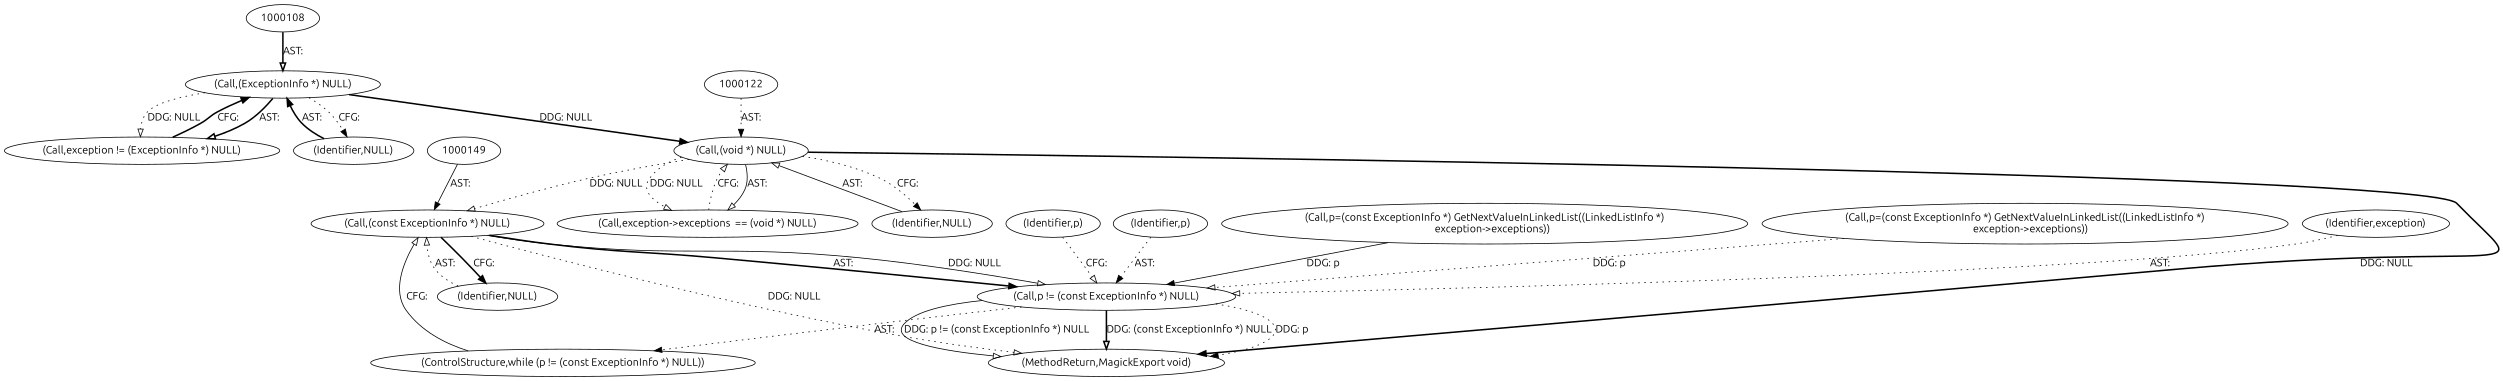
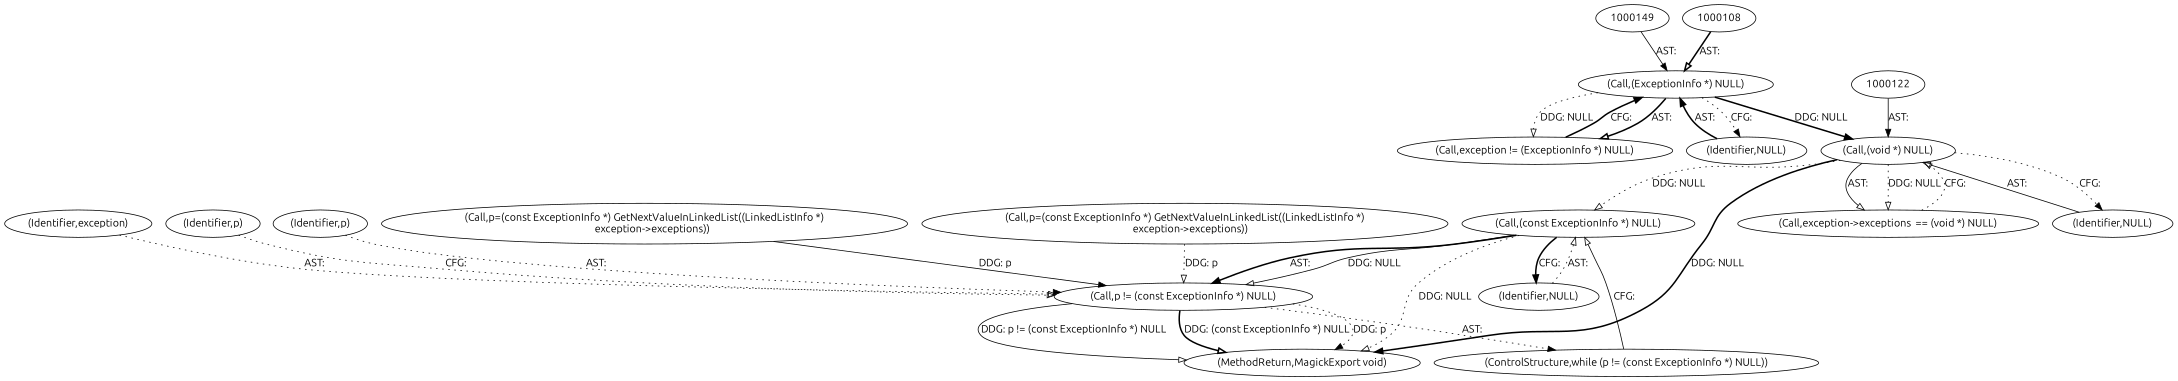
  digraph {
    fontname=Ubuntu
    node [fontname=Ubuntu]
    edge [arrowhead=onormal fontname=Ubuntu style=dotted]
    n1 [label="(Call,(const ExceptionInfo *) NULL)"]
    n2 [label="(Call,p != (const ExceptionInfo *) NULL)"]
    n3 [label="(Identifier,NULL)"]
    n4 [label="(MethodReturn,MagickExport void)"]
    n5 [label="(ControlStructure,while (p != (const ExceptionInfo *) NULL))"]
    n6 [label="(Call,(void *) NULL)"]
    n7 [label="(Call,exception->exceptions  == (void *) NULL)"]
    n8 [label="(Identifier,NULL)"]
    n9 [label="(Call,(ExceptionInfo *) NULL)"]
    n10 [label="(Call,exception != (ExceptionInfo *) NULL)"]
    n11 [label="(Identifier,NULL)"]
    n12 [label="(Identifier,exception)"]
    n13 [label="(Identifier,p)"]
    n14 [label="(Identifier,p)"]
    n15 [label="(Call,p=(const ExceptionInfo *) GetNextValueInLinkedList((LinkedListInfo *)\n       exception->exceptions))"]
    n16 [label="(Call,p=(const ExceptionInfo *) GetNextValueInLinkedList((LinkedListInfo *)\n     exception->exceptions))"]
    1000149
    1000122
    1000108
    n1 -> n2 [arrowhead=normal label="AST: " style=bold]
    n1 -> n2 [label="DDG: NULL" style=solid]
    n1 -> n3 [arrowhead=normal label="CFG: " style=bold]
    n1 -> n4 [label="DDG: NULL"]
    n2 -> n4 [label="DDG: p != (const ExceptionInfo *) NULL" style=solid]
    n2 -> n4 [label="DDG: (const ExceptionInfo *) NULL" style=bold]
    n2 -> n4 [arrowhead=normal label="DDG: p"]
    n2 -> n5 [arrowhead=normal label="AST: "]
    n3 -> n1 [label="AST: "]
    n5 -> n1 [label="CFG: " style=solid]
    n6 -> n1 [label="DDG: NULL"]
    n6 -> n4 [arrowhead=normal label="DDG: NULL" style=bold]
    n6 -> n7 [label="AST: " style=solid]
    n6 -> n7 [label="DDG: NULL"]
    n6 -> n8 [arrowhead=normal label="CFG: "]
    n7 -> n6 [label="CFG: "]
    n8 -> n6 [label="AST: " style=solid]
    n9 -> n6 [arrowhead=normal label="DDG: NULL" style=bold]
    n9 -> n10 [label="AST: " style=bold]
    n9 -> n10 [label="DDG: NULL"]
    n9 -> n11 [arrowhead=normal label="CFG: "]
    n10 -> n9 [arrowhead=normal label="CFG: " style=bold]
    n11 -> n9 [arrowhead=normal label="AST: " style=bold]
    n12 -> n2 [label="AST: "]
    n13 -> n2 [label="CFG: "]
    n14 -> n2 [arrowhead=normal label="AST: "]
    n15 -> n2 [arrowhead=normal label="DDG: p" style=solid]
    n16 -> n2 [label="DDG: p"]
-   1000149 -> n1 [arrowhead=normal label="AST: " style=solid]
-   1000122 -> n6 [arrowhead=normal label="AST: "]
+   1000149 -> n9 [arrowhead=normal label="AST: " style=solid]
+   1000122 -> n6 [arrowhead=normal label="AST: " style=solid]
    1000108 -> n9 [label="AST: " style=bold]
  }
